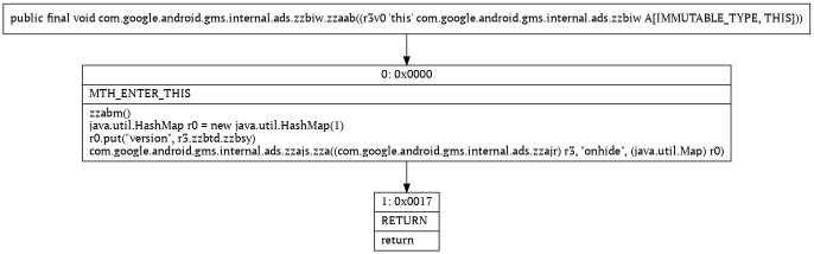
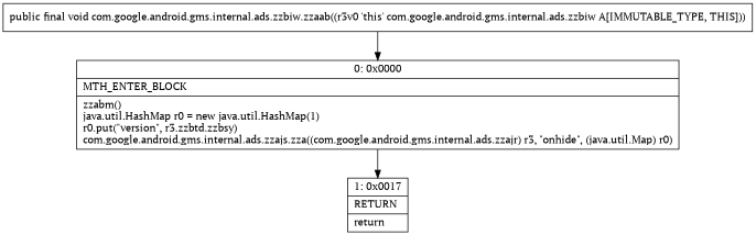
  digraph {
    fontname="PT Serif"
    node [shape=record fontname="PT Serif"]
    edge [fontname="PT Serif"]
-   n1 [label="{0\:\ 0x0000|MTH_ENTER_THIS\l|zzabm()\ljava.util.HashMap r0 = new java.util.HashMap(1)\lr0.put(\"version\", r3.zzbtd.zzbsy)\lcom.google.android.gms.internal.ads.zzajs.zza((com.google.android.gms.internal.ads.zzajr) r3, \"onhide\", (java.util.Map) r0)\l}"]
+   n1 [label="{0\:\ 0x0000|MTH_ENTER_BLOCK\l|zzabm()\ljava.util.HashMap r0 = new java.util.HashMap(1)\lr0.put(\"version\", r3.zzbtd.zzbsy)\lcom.google.android.gms.internal.ads.zzajs.zza((com.google.android.gms.internal.ads.zzajr) r3, \"onhide\", (java.util.Map) r0)\l}"]
    n2 [label="{1\:\ 0x0017|RETURN\l|return\l}"]
    n3 [label="{public final void com.google.android.gms.internal.ads.zzbiw.zzaab((r3v0 'this' com.google.android.gms.internal.ads.zzbiw A[IMMUTABLE_TYPE, THIS])) }"]
    n1 -> n2
    n3 -> n1
  }
